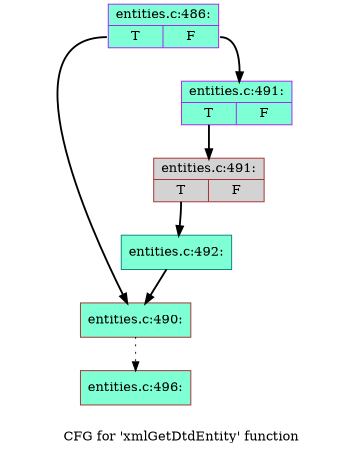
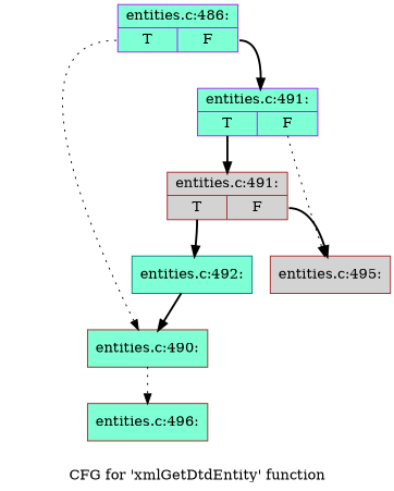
  digraph {
    label="CFG for 'xmlGetDtdEntity' function"
    node [color=brown fillcolor=aquamarine shape=record style=filled]
    edge [style=bold tailport=s0]
    n1 [color=purple label="{entities.c:486:|{<s0>T|<s1>F}}"]
    n2 [label="{entities.c:490:}"]
    n3 [color=purple label="{entities.c:491:|{<s0>T|<s1>F}}"]
    n4 [label="{entities.c:496:}"]
    n5 [fillcolor=lightgrey label="{entities.c:491:|{<s0>T|<s1>F}}"]
+   n6 [fillcolor=lightgrey label="{entities.c:495:}"]
    n7 [color=teal label="{entities.c:492:}"]
-   n1 -> n2
+   n1 -> n2 [style=dotted]
    n1 -> n3 [tailport=s1]
    n2 -> n4 [style=dotted tailport=""]
    n3 -> n5
+   n3 -> n6 [style=dotted tailport=s1]
+   n5 -> n6 [tailport=s1]
    n5 -> n7
    n7 -> n2 [tailport=""]
  }
